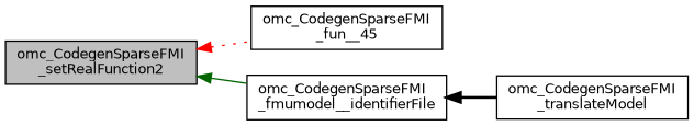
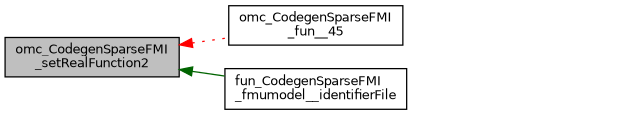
  digraph {
    rankdir=LR
    node [color=black fillcolor=white fontname=Helvetica fontsize=10 shape=record style=filled]
    edge [dir=back fontname=Helvetica fontsize=10 labelfontname=Helvetica labelfontsize=10]
    n1 [fillcolor=grey75 fontcolor=black height=0.2 label="omc_CodegenSparseFMI\l_setRealFunction2" width=0.4]
    n2 [height=0.2 label="omc_CodegenSparseFMI\l_fun__45" width=0.4]
-   n3 [height=0.2 label="omc_CodegenSparseFMI\l_fmumodel__identifierFile" width=0.4]
-   n4 [height=0.2 label="omc_CodegenSparseFMI\l_translateModel" width=0.4]
+   n3 [height=0.2 label="fun_CodegenSparseFMI\l_fmumodel__identifierFile" width=0.4]
    n1 -> n2 [color=red style=dotted]
    n1 -> n3 [color=darkgreen style=solid]
-   n3 -> n4 [color=black style=bold]
  }
